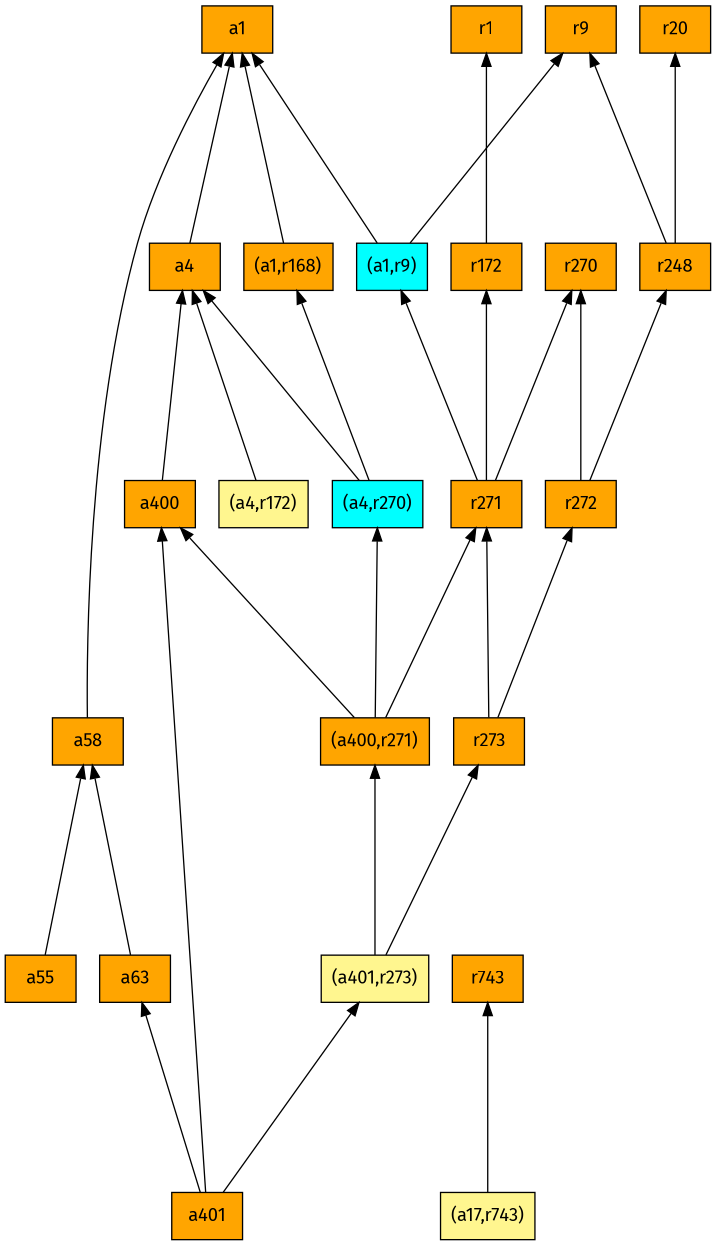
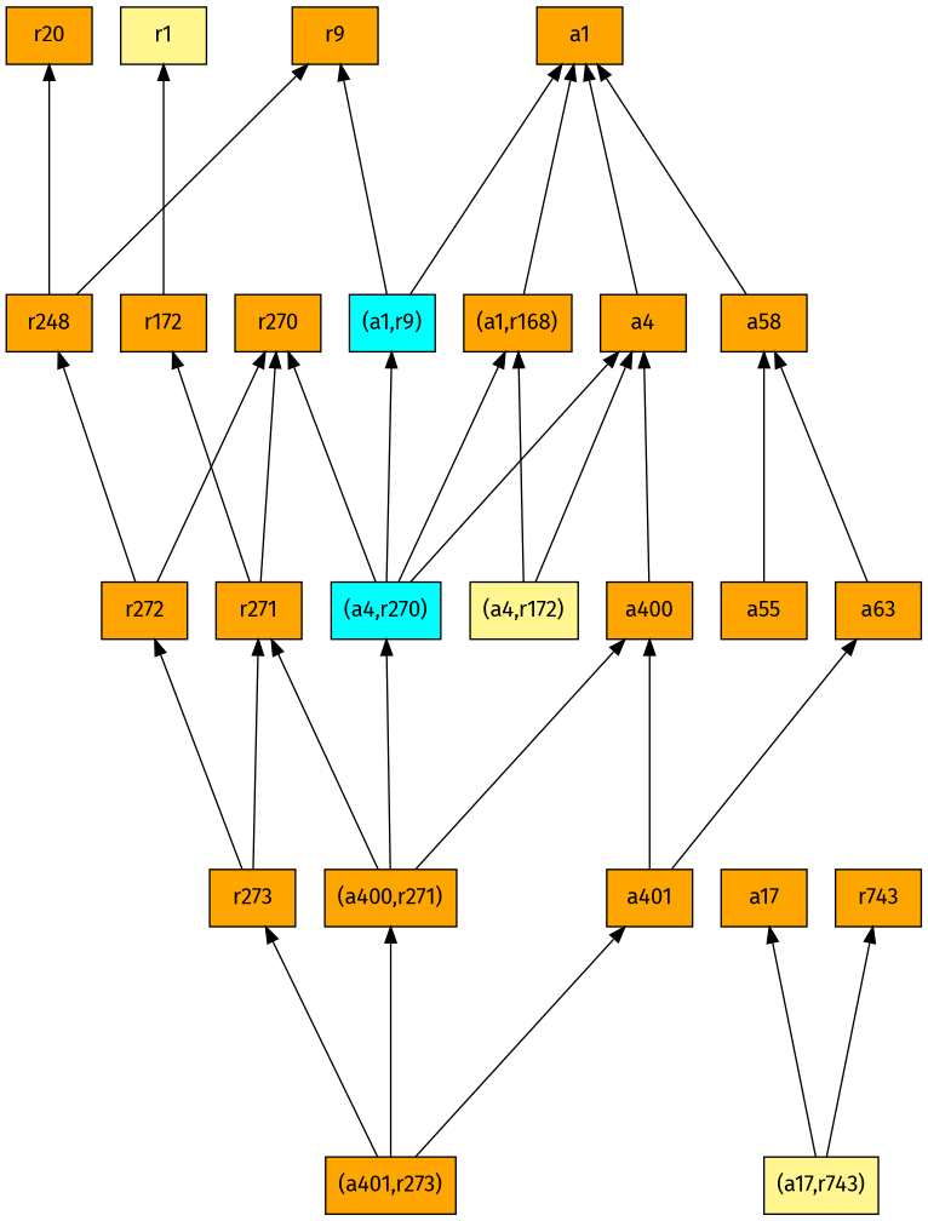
  digraph {
    fontname="Fira Sans"
    rankdir=BT
    ranksep=2.0
    node [fillcolor=orange fontname="Fira Sans" shape=record style=filled]
    edge [fontname="Fira Sans"]
    n1 [fillcolor=cyan label="{(a1,r9)}"]
    n2 [label="{r9}"]
    n3 [label="{a1}"]
    n4 [label="{r272}"]
    n5 [label="{r270}"]
    n6 [label="{r248}"]
    n7 [label="{r20}"]
    n8 [label="{r271}"]
    n9 [label="{r172}"]
-   n10 [label="{r1}"]
+   n10 [fillcolor=khaki1 label="{r1}"]
    n11 [label="{a58}"]
    n12 [label="{a55}"]
    n13 [label="{a63}"]
    n14 [label="{a4}"]
    n15 [label="{(a1,r168)}"]
+   n16 [label="{a17}"]
    n17 [fillcolor=khaki1 label="{(a4,r172)}"]
-   n18 [fillcolor=khaki1 label="{(a401,r273)}"]
+   n18 [label="{(a401,r273)}"]
    n19 [label="{a401}"]
    n20 [label="{(a400,r271)}"]
    n21 [label="{r273}"]
    n22 [label="{a400}"]
    n23 [fillcolor=cyan label="{(a4,r270)}"]
    n24 [fillcolor=khaki1 label="{(a17,r743)}"]
    n25 [label="{r743}"]
    n1 -> n2
    n1 -> n3
    n4 -> n5
    n4 -> n6
    n6 -> n2
    n6 -> n7
    n8 -> n5
    n8 -> n9
    n9 -> n10
    n11 -> n3
    n12 -> n11
    n13 -> n11
    n14 -> n3
    n15 -> n3
    n17 -> n14
-   n19 -> n18
+   n17 -> n15
+   n18 -> n19
    n18 -> n20
    n18 -> n21
    n19 -> n13
    n19 -> n22
    n20 -> n8
    n20 -> n22
    n20 -> n23
    n21 -> n4
    n21 -> n8
    n22 -> n14
-   n8 -> n1
+   n23 -> n1
+   n23 -> n5
    n23 -> n14
    n23 -> n15
+   n24 -> n16
    n24 -> n25
  }
